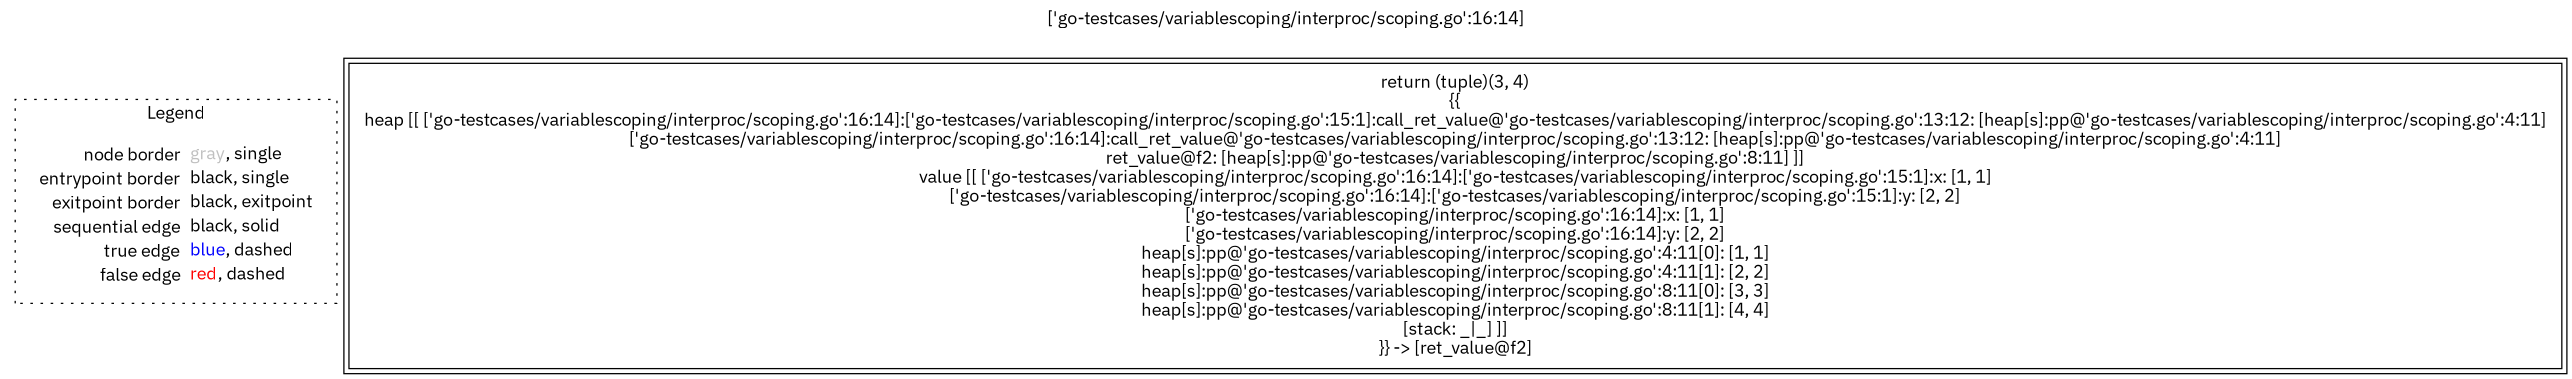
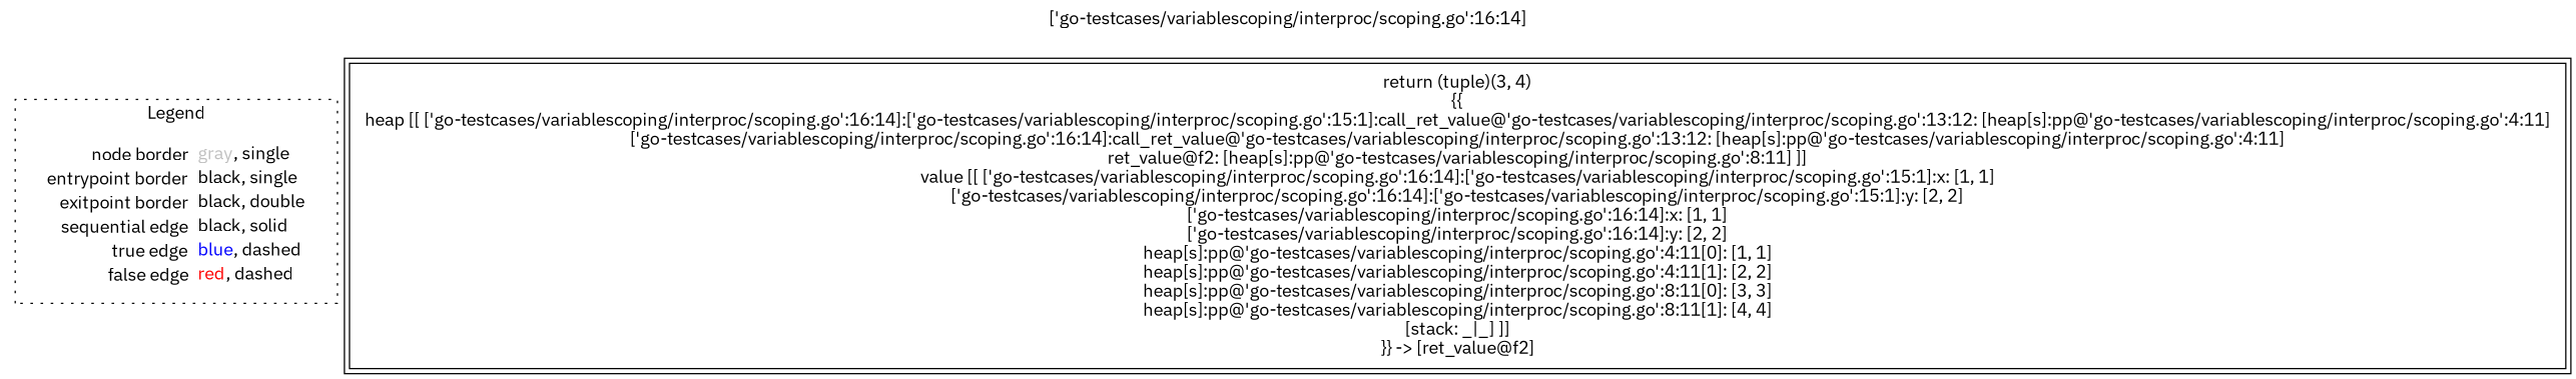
  digraph {
    label="['go-testcases/variablescoping/interproc/scoping.go':16:14]"
    labelloc=t
    fontname="IBM Plex Sans"
    node [fontname="IBM Plex Sans"]
-   n1 [label=<<table border="0" cellpadding="2" cellspacing="0" cellborder="0"><tr><td align="right">node border&nbsp;</td><td align="left"><font color="gray">gray</font>, single</td></tr><tr><td align="right">entrypoint border&nbsp;</td><td align="left"><font color="black">black</font>, single</td></tr><tr><td align="right">exitpoint border&nbsp;</td><td align="left"><font color="black">black</font>, exitpoint</td></tr><tr><td align="right">sequential edge&nbsp;</td><td align="left"><font color="black">black</font>, solid</td></tr><tr><td align="right">true edge&nbsp;</td><td align="left"><font color="blue">blue</font>, dashed</td></tr><tr><td align="right">false edge&nbsp;</td><td align="left"><font color="red">red</font>, dashed</td></tr></table>> shape=plaintext]
+   n1 [label=<<table border="0" cellpadding="2" cellspacing="0" cellborder="0"><tr><td align="right">node border&nbsp;</td><td align="left"><font color="gray">gray</font>, single</td></tr><tr><td align="right">entrypoint border&nbsp;</td><td align="left"><font color="black">black</font>, single</td></tr><tr><td align="right">exitpoint border&nbsp;</td><td align="left"><font color="black">black</font>, double</td></tr><tr><td align="right">sequential edge&nbsp;</td><td align="left"><font color="black">black</font>, solid</td></tr><tr><td align="right">true edge&nbsp;</td><td align="left"><font color="blue">blue</font>, dashed</td></tr><tr><td align="right">false edge&nbsp;</td><td align="left"><font color="red">red</font>, dashed</td></tr></table>> shape=plaintext]
    n2 [color=black label=<return (tuple)(3, 4)<BR/>{{<BR/>heap [[ ['go-testcases/variablescoping/interproc/scoping.go':16:14]:['go-testcases/variablescoping/interproc/scoping.go':15:1]:call_ret_value@'go-testcases/variablescoping/interproc/scoping.go':13:12: [heap[s]:pp@'go-testcases/variablescoping/interproc/scoping.go':4:11]<BR/>['go-testcases/variablescoping/interproc/scoping.go':16:14]:call_ret_value@'go-testcases/variablescoping/interproc/scoping.go':13:12: [heap[s]:pp@'go-testcases/variablescoping/interproc/scoping.go':4:11]<BR/>ret_value@f2: [heap[s]:pp@'go-testcases/variablescoping/interproc/scoping.go':8:11] ]]<BR/>value [[ ['go-testcases/variablescoping/interproc/scoping.go':16:14]:['go-testcases/variablescoping/interproc/scoping.go':15:1]:x: [1, 1]<BR/>['go-testcases/variablescoping/interproc/scoping.go':16:14]:['go-testcases/variablescoping/interproc/scoping.go':15:1]:y: [2, 2]<BR/>['go-testcases/variablescoping/interproc/scoping.go':16:14]:x: [1, 1]<BR/>['go-testcases/variablescoping/interproc/scoping.go':16:14]:y: [2, 2]<BR/>heap[s]:pp@'go-testcases/variablescoping/interproc/scoping.go':4:11[0]: [1, 1]<BR/>heap[s]:pp@'go-testcases/variablescoping/interproc/scoping.go':4:11[1]: [2, 2]<BR/>heap[s]:pp@'go-testcases/variablescoping/interproc/scoping.go':8:11[0]: [3, 3]<BR/>heap[s]:pp@'go-testcases/variablescoping/interproc/scoping.go':8:11[1]: [4, 4]<BR/>[stack: _|_] ]]<BR/>}} -&gt; [ret_value@f2]> peripheries=2 shape=rect]
    subgraph cluster_1 {
      label=Legend
      style=dotted
      n1
    }
  }
